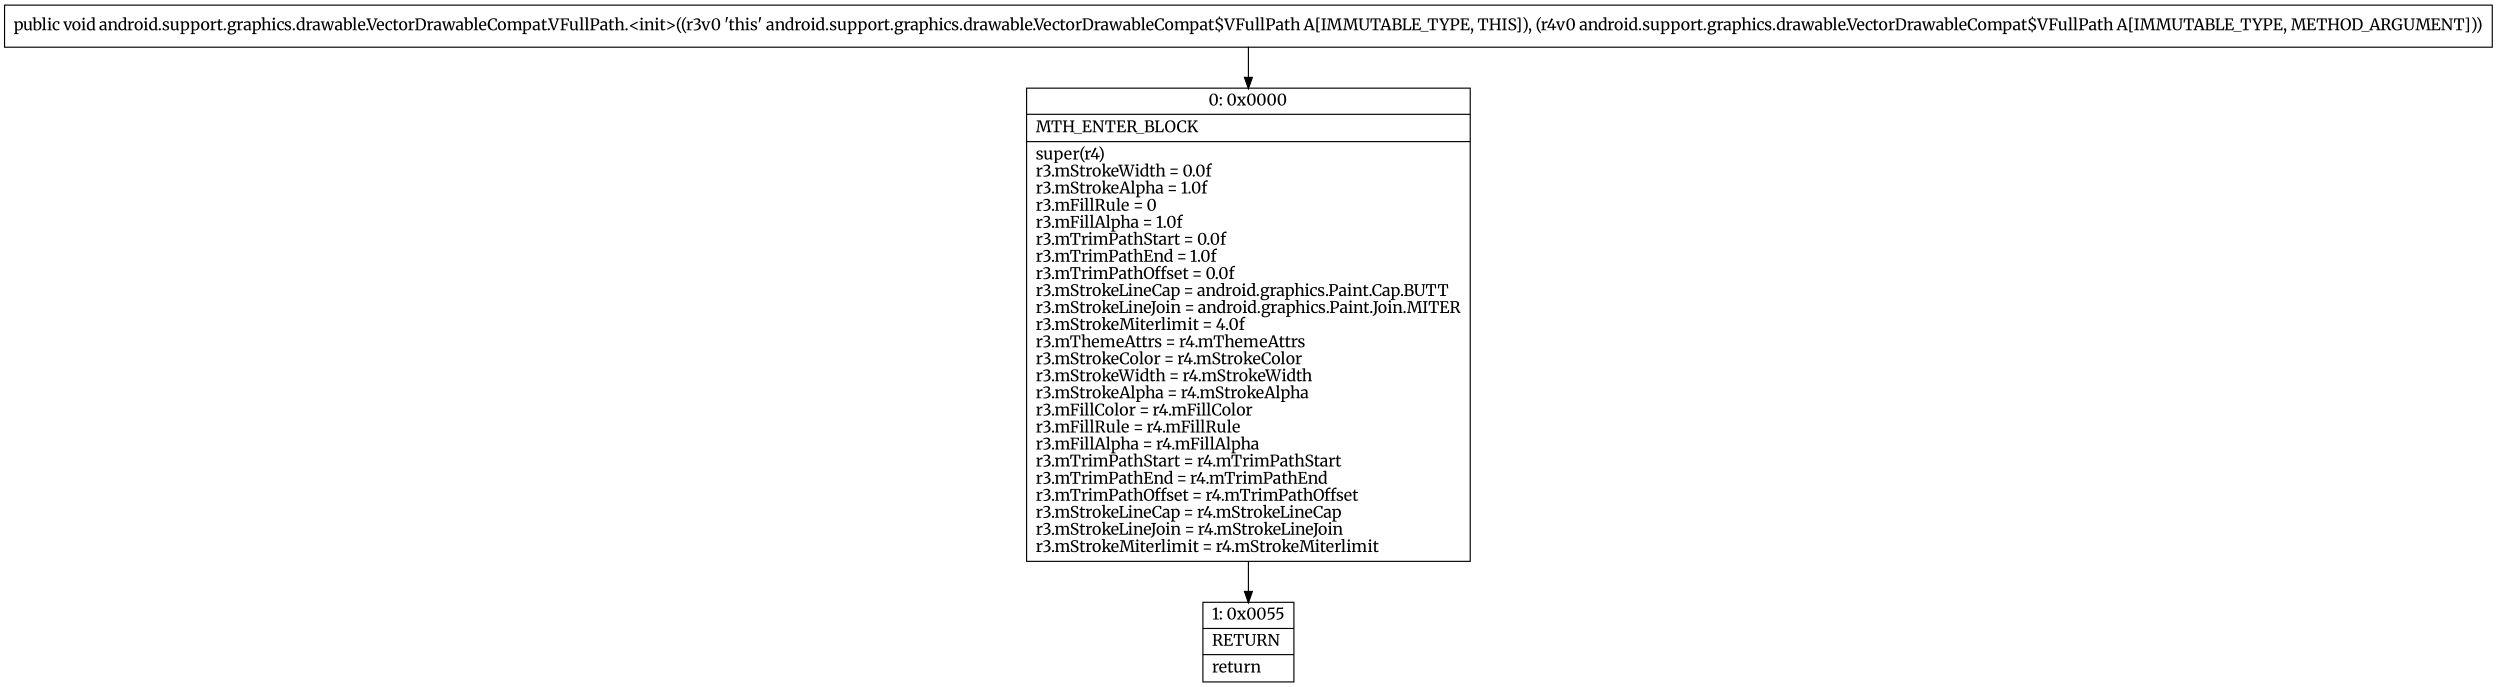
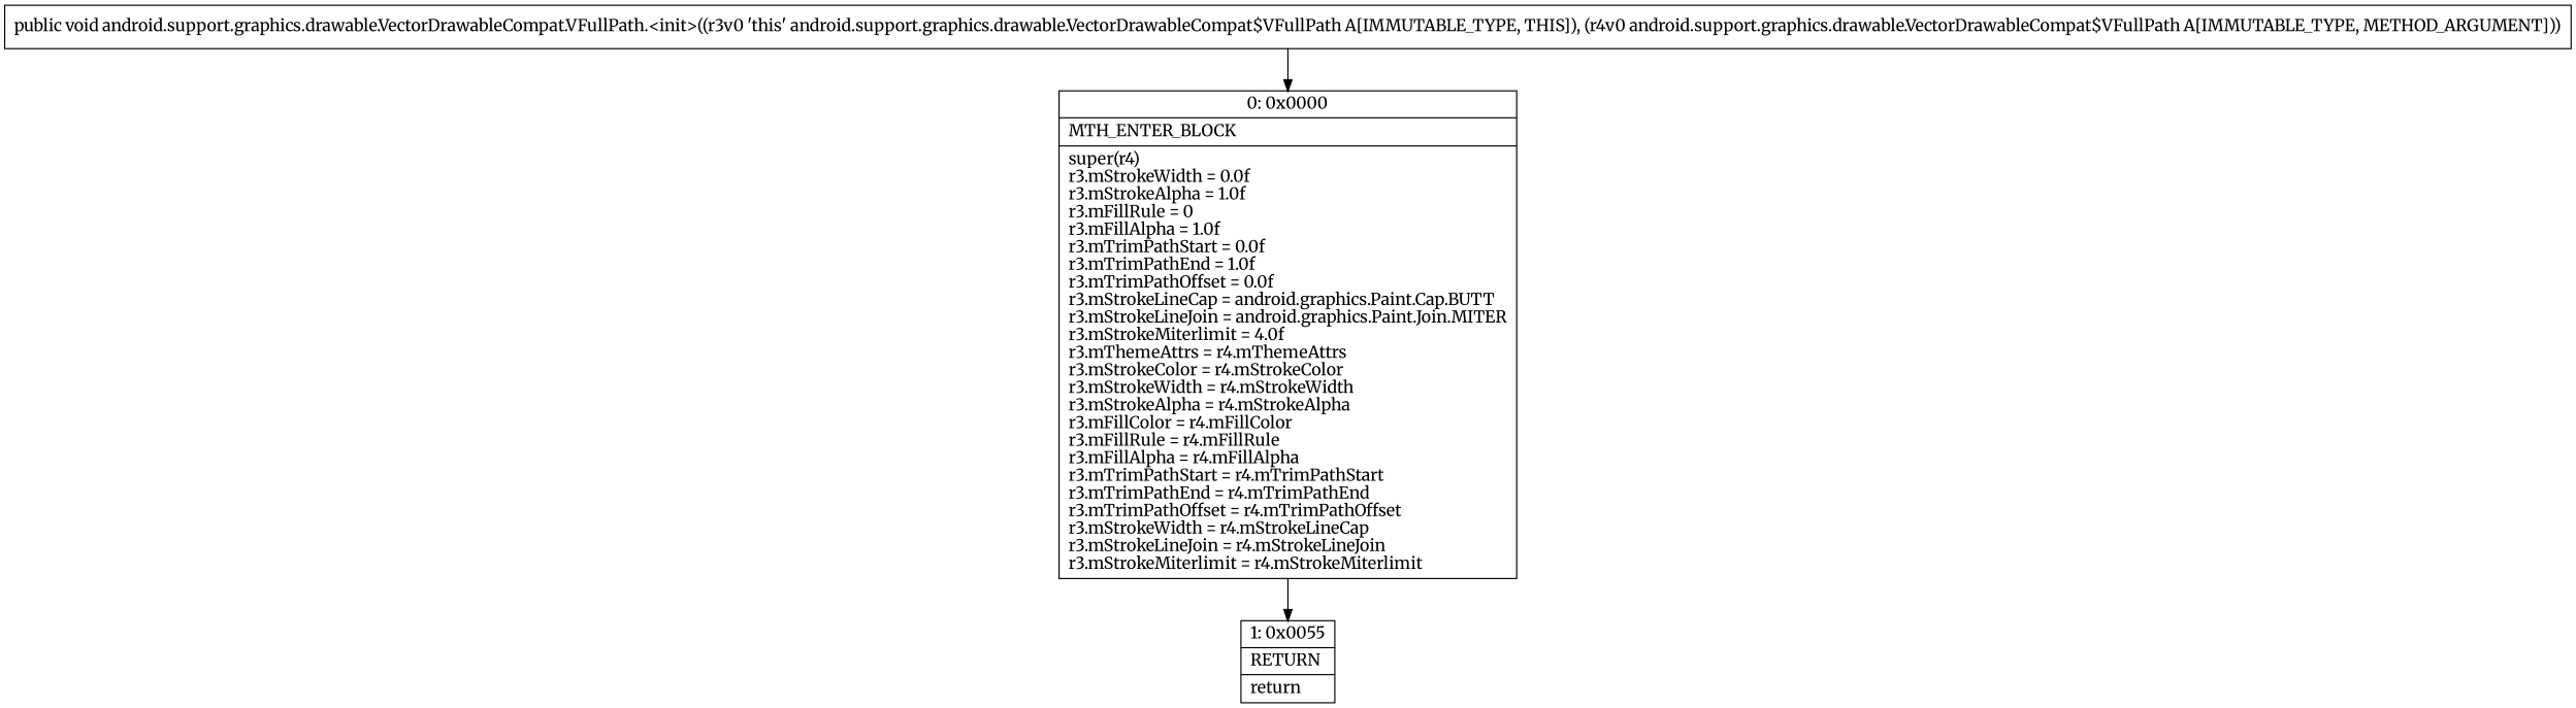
  digraph {
    fontname=Merriweather
    node [shape=record fontname=Merriweather]
    edge [fontname=Merriweather]
-   n1 [label="{0\:\ 0x0000|MTH_ENTER_BLOCK\l|super(r4)\lr3.mStrokeWidth = 0.0f\lr3.mStrokeAlpha = 1.0f\lr3.mFillRule = 0\lr3.mFillAlpha = 1.0f\lr3.mTrimPathStart = 0.0f\lr3.mTrimPathEnd = 1.0f\lr3.mTrimPathOffset = 0.0f\lr3.mStrokeLineCap = android.graphics.Paint.Cap.BUTT\lr3.mStrokeLineJoin = android.graphics.Paint.Join.MITER\lr3.mStrokeMiterlimit = 4.0f\lr3.mThemeAttrs = r4.mThemeAttrs\lr3.mStrokeColor = r4.mStrokeColor\lr3.mStrokeWidth = r4.mStrokeWidth\lr3.mStrokeAlpha = r4.mStrokeAlpha\lr3.mFillColor = r4.mFillColor\lr3.mFillRule = r4.mFillRule\lr3.mFillAlpha = r4.mFillAlpha\lr3.mTrimPathStart = r4.mTrimPathStart\lr3.mTrimPathEnd = r4.mTrimPathEnd\lr3.mTrimPathOffset = r4.mTrimPathOffset\lr3.mStrokeLineCap = r4.mStrokeLineCap\lr3.mStrokeLineJoin = r4.mStrokeLineJoin\lr3.mStrokeMiterlimit = r4.mStrokeMiterlimit\l}"]
+   n1 [label="{0\:\ 0x0000|MTH_ENTER_BLOCK\l|super(r4)\lr3.mStrokeWidth = 0.0f\lr3.mStrokeAlpha = 1.0f\lr3.mFillRule = 0\lr3.mFillAlpha = 1.0f\lr3.mTrimPathStart = 0.0f\lr3.mTrimPathEnd = 1.0f\lr3.mTrimPathOffset = 0.0f\lr3.mStrokeLineCap = android.graphics.Paint.Cap.BUTT\lr3.mStrokeLineJoin = android.graphics.Paint.Join.MITER\lr3.mStrokeMiterlimit = 4.0f\lr3.mThemeAttrs = r4.mThemeAttrs\lr3.mStrokeColor = r4.mStrokeColor\lr3.mStrokeWidth = r4.mStrokeWidth\lr3.mStrokeAlpha = r4.mStrokeAlpha\lr3.mFillColor = r4.mFillColor\lr3.mFillRule = r4.mFillRule\lr3.mFillAlpha = r4.mFillAlpha\lr3.mTrimPathStart = r4.mTrimPathStart\lr3.mTrimPathEnd = r4.mTrimPathEnd\lr3.mTrimPathOffset = r4.mTrimPathOffset\lr3.mStrokeWidth = r4.mStrokeLineCap\lr3.mStrokeLineJoin = r4.mStrokeLineJoin\lr3.mStrokeMiterlimit = r4.mStrokeMiterlimit\l}"]
    n2 [label="{1\:\ 0x0055|RETURN\l|return\l}"]
    n3 [label="{public void android.support.graphics.drawable.VectorDrawableCompat.VFullPath.\<init\>((r3v0 'this' android.support.graphics.drawable.VectorDrawableCompat$VFullPath A[IMMUTABLE_TYPE, THIS]), (r4v0 android.support.graphics.drawable.VectorDrawableCompat$VFullPath A[IMMUTABLE_TYPE, METHOD_ARGUMENT])) }"]
    n1 -> n2
    n3 -> n1
  }
